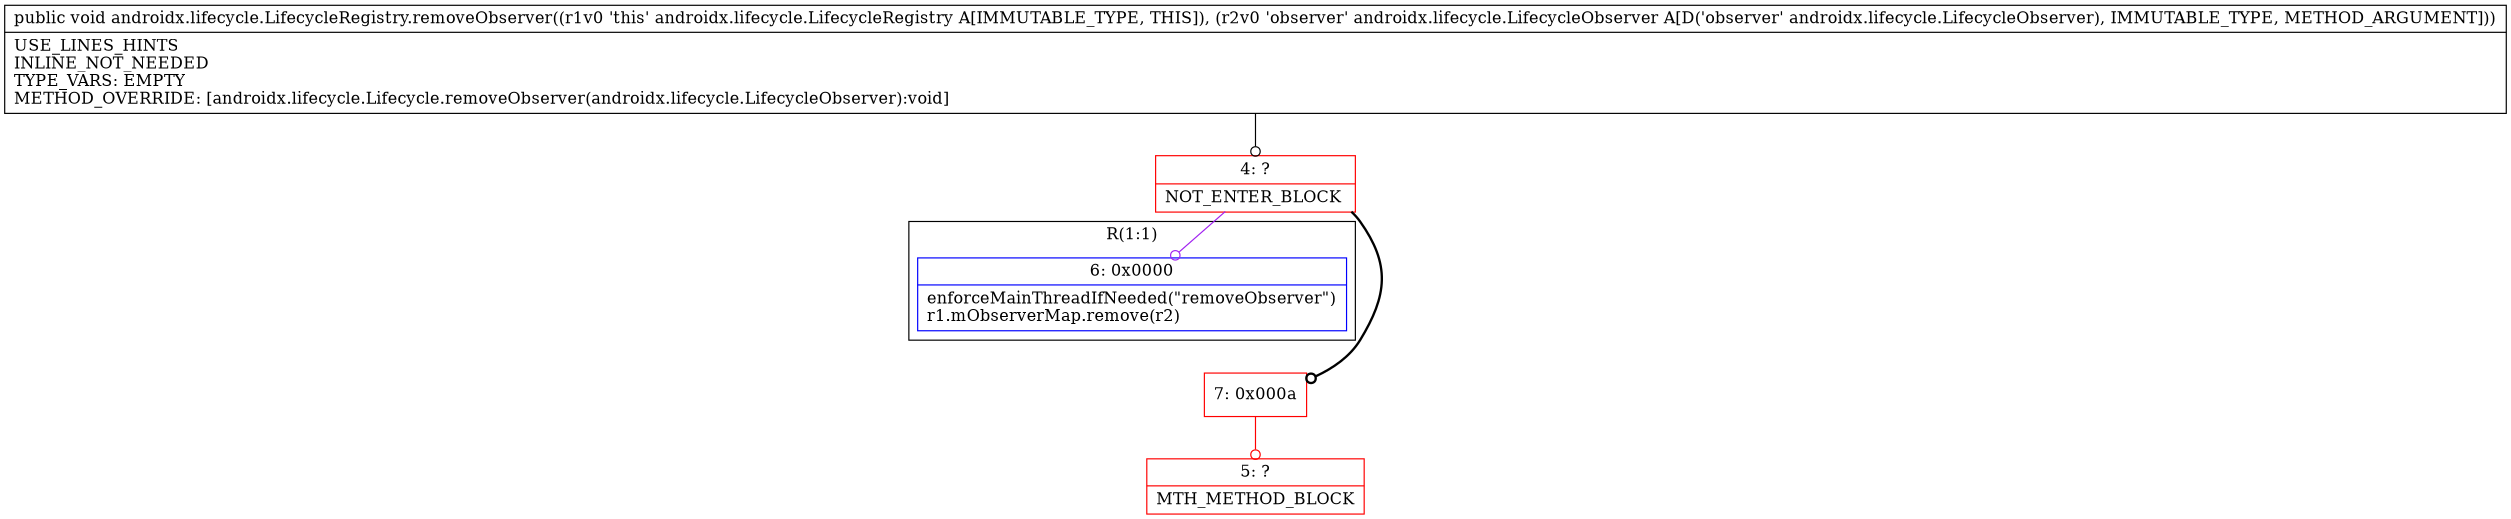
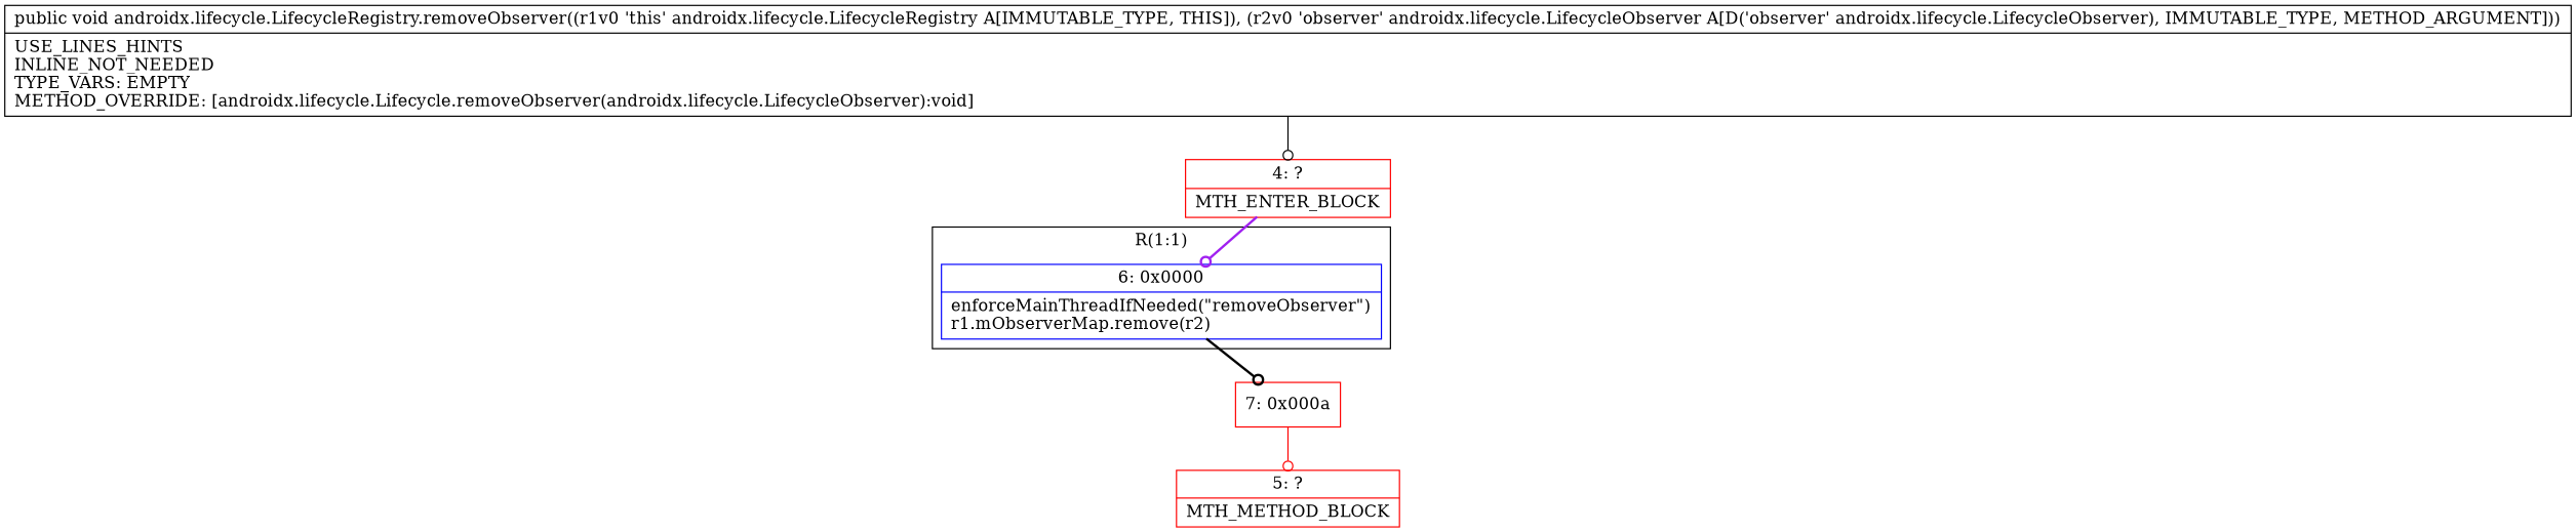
  digraph {
    node [color=red shape=record]
    edge [arrowhead=odot color=black style=bold]
    n1 [color=blue label="{6\:\ 0x0000|enforceMainThreadIfNeeded(\"removeObserver\")\lr1.mObserverMap.remove(r2)\l}"]
    n2 [label="{7\:\ 0x000a}"]
    n3 [label="{5\:\ ?|MTH_METHOD_BLOCK\l}"]
-   n4 [label="{4\:\ ?|NOT_ENTER_BLOCK\l}"]
+   n4 [label="{4\:\ ?|MTH_ENTER_BLOCK\l}"]
    n5 [label="{public void androidx.lifecycle.LifecycleRegistry.removeObserver((r1v0 'this' androidx.lifecycle.LifecycleRegistry A[IMMUTABLE_TYPE, THIS]), (r2v0 'observer' androidx.lifecycle.LifecycleObserver A[D('observer' androidx.lifecycle.LifecycleObserver), IMMUTABLE_TYPE, METHOD_ARGUMENT]))  | USE_LINES_HINTS\lINLINE_NOT_NEEDED\lTYPE_VARS: EMPTY\lMETHOD_OVERRIDE: [androidx.lifecycle.Lifecycle.removeObserver(androidx.lifecycle.LifecycleObserver):void]\l}" color=""]
    subgraph cluster_1 {
      label="R(1:1)"
      n1
    }
-   n4 -> n2
+   n1 -> n2
    n2 -> n3 [color=red style=solid]
-   n4 -> n1 [color=purple style=solid]
+   n4 -> n1 [color=purple]
    n5 -> n4 [style=solid]
  }
